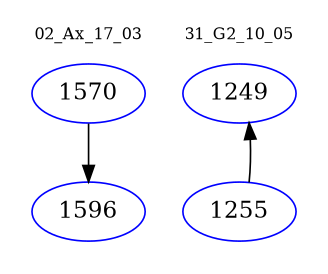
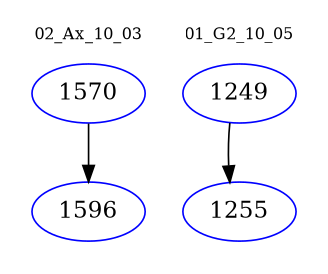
  digraph {
    node [color=blue]
    edge [color=black]
    n1 [label=1570]
    n2 [label=1596]
    n3 [label=1249]
    n4 [label=1255]
    subgraph cluster_1 {
      color=white
      fontsize=10
-     label="02_Ax_17_03"
+     label="02_Ax_10_03"
      n1
      n2
    }
    subgraph cluster_2 {
      color=white
      fontsize=10
-     label="31_G2_10_05"
+     label="01_G2_10_05"
      n3
      n4
    }
    n1 -> n2
-   n4 -> n3
+   n3 -> n4
  }
